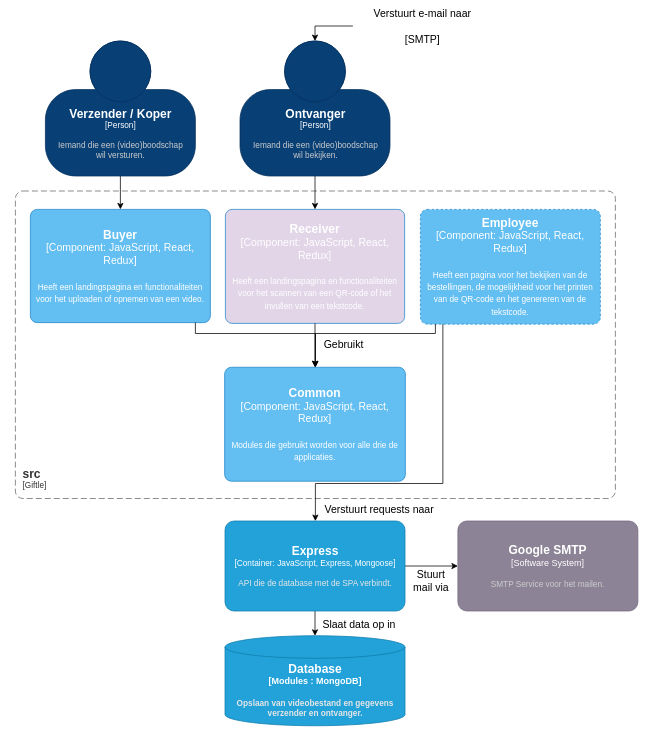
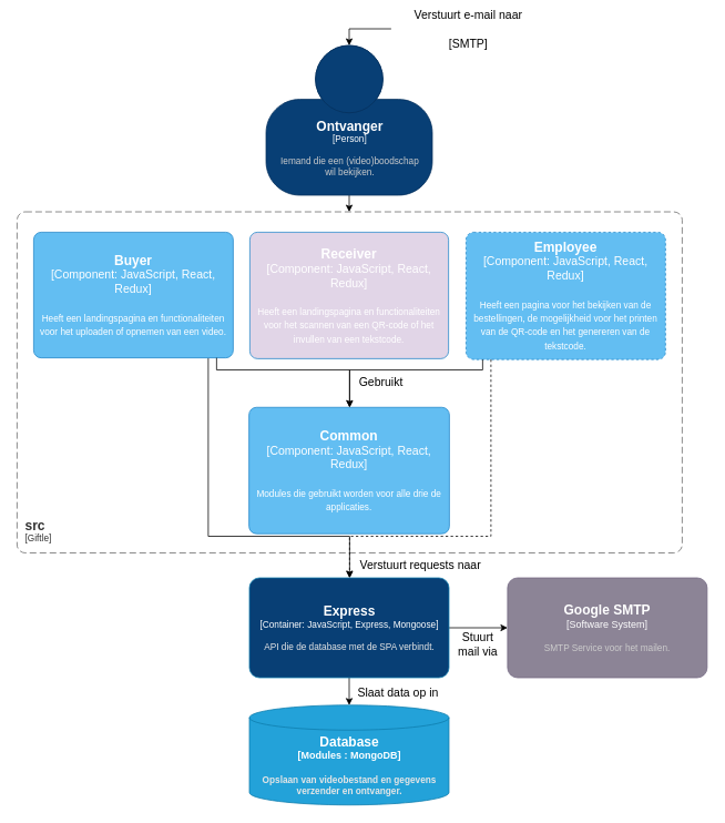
  <mxCell id="0" />
  <mxCell id="1" parent="0" />
- <mxCell id="2" style="edgeStyle=orthogonalEdgeStyle;rounded=0;orthogonalLoop=1;jettySize=auto;html=1;exitX=0.5;exitY=1;exitDx=0;exitDy=0;exitPerimeter=0;entryX=0.5;entryY=0;entryDx=0;entryDy=0;entryPerimeter=0;fontFamily=Helvetica;fontSize=14;fontColor=#000000;strokeColor=default;strokeWidth=1;" parent="1" source="3" target="13" edge="1"><mxGeometry relative="1" as="geometry"><mxPoint x="128" y="272" as="targetPoint" /></mxGeometry></mxCell>
- <mxCell id="3" value="&lt;font style=&quot;font-size: 16px&quot;&gt;&lt;b&gt;Verzender / Koper&lt;/b&gt;&lt;/font&gt;&lt;div&gt;[Person]&lt;/div&gt;&lt;br&gt;&lt;div&gt;&lt;font style=&quot;font-size: 11px&quot;&gt;&lt;font color=&quot;#cccccc&quot;&gt;Iemand die een (video)boodschap&#10;wil versturen.&lt;/font&gt;&lt;/font&gt;&lt;/div&gt;" style="html=1;fontSize=11;dashed=0;whitespace=wrap;fillColor=#083F75;strokeColor=#06315C;fontColor=#ffffff;shape=mxgraph.c4.person2;align=center;metaEdit=1;points=[[0.5,0,0],[1,0.5,0],[1,0.75,0],[0.75,1,0],[0.5,1,0],[0.25,1,0],[0,0.75,0],[0,0.5,0]];resizable=0;fontFamily=Helvetica;" parent="1" vertex="1"><mxGeometry x="60" y="54" width="200" height="180" as="geometry" /></mxCell>
  <mxCell id="4" style="edgeStyle=orthogonalEdgeStyle;rounded=0;orthogonalLoop=1;jettySize=auto;html=1;entryX=0.5;entryY=0;entryDx=0;entryDy=0;entryPerimeter=0;strokeWidth=1;startArrow=none;endSize=6;fontFamily=Helvetica;" parent="1" source="22" target="21" edge="1"><mxGeometry relative="1" as="geometry"><Array as="points"><mxPoint x="603" y="34" /><mxPoint x="420" y="34" /></Array></mxGeometry></mxCell>
  <mxCell id="5" value="&lt;font style=&quot;font-size: 16px&quot;&gt;&lt;b&gt;Google SMTP&lt;/b&gt;&lt;/font&gt;&lt;div&gt;[Software System]&lt;/div&gt;&lt;br&gt;&lt;div&gt;&lt;font style=&quot;font-size: 11px&quot;&gt;&lt;font color=&quot;#cccccc&quot;&gt;SMTP Service voor het mailen.&lt;/font&gt;&lt;/font&gt;&lt;/div&gt;" style="rounded=1;whiteSpace=wrap;html=1;labelBackgroundColor=none;fillColor=#8C8496;fontColor=#ffffff;align=center;arcSize=10;strokeColor=#736782;metaEdit=1;resizable=0;points=[[0.25,0,0],[0.5,0,0],[0.75,0,0],[1,0.25,0],[1,0.5,0],[1,0.75,0],[0.75,1,0],[0.5,1,0],[0.25,1,0],[0,0.75,0],[0,0.5,0],[0,0.25,0]];fontFamily=Helvetica;" parent="1" vertex="1"><mxGeometry x="610" y="694" width="240" height="120" as="geometry" /></mxCell>
  <mxCell id="6" value="&lt;font style=&quot;font-size: 16px&quot;&gt;&lt;b&gt;&lt;div style=&quot;text-align: left&quot;&gt;src&lt;/div&gt;&lt;/b&gt;&lt;/font&gt;&lt;div style=&quot;text-align: left&quot;&gt;[Giftle]&lt;/div&gt;" style="rounded=1;fontSize=11;whiteSpace=wrap;html=1;dashed=1;arcSize=20;fillColor=none;strokeColor=#666666;fontColor=#333333;labelBackgroundColor=none;align=left;verticalAlign=bottom;labelBorderColor=none;spacingTop=0;spacing=10;dashPattern=8 4;metaEdit=1;rotatable=0;perimeter=rectanglePerimeter;noLabel=0;labelPadding=0;allowArrows=0;connectable=0;expand=0;recursiveResize=0;editable=1;pointerEvents=0;absoluteArcSize=1;points=[[0.25,0,0],[0.5,0,0],[0.75,0,0],[1,0.25,0],[1,0.5,0],[1,0.75,0],[0.75,1,0],[0.5,1,0],[0.25,1,0],[0,0.75,0],[0,0.5,0],[0,0.25,0]];fontFamily=Helvetica;" parent="1" vertex="1"><mxGeometry x="20" y="254" width="800" height="410" as="geometry" /></mxCell>
  <mxCell id="7" value="&lt;font style=&quot;font-size: 16px&quot;&gt;&lt;b&gt;Database&lt;/b&gt;&lt;/font&gt;&lt;div&gt;&lt;b&gt;[Modules :&amp;nbsp;MongoDB]&lt;/b&gt;&lt;/div&gt;&lt;b&gt;&lt;br&gt;&lt;div&gt;&lt;font style=&quot;font-size: 11px&quot;&gt;&lt;font color=&quot;#E6E6E6&quot;&gt;Opslaan van videobestand en gegevens verzender en ontvanger.&lt;/font&gt;&lt;/font&gt;&lt;/div&gt;&lt;/b&gt;" style="shape=cylinder3;size=15;whiteSpace=wrap;html=1;boundedLbl=1;rounded=0;labelBackgroundColor=none;fillColor=#23A2D9;fontSize=12;fontColor=#ffffff;align=center;strokeColor=#0E7DAD;metaEdit=1;points=[[0.5,0,0],[1,0.25,0],[1,0.5,0],[1,0.75,0],[0.5,1,0],[0,0.75,0],[0,0.5,0],[0,0.25,0]];resizable=0;fontFamily=Helvetica;" parent="1" vertex="1"><mxGeometry x="299.5" y="847" width="240" height="120" as="geometry" /></mxCell>
  <mxCell id="8" style="edgeStyle=orthogonalEdgeStyle;rounded=0;orthogonalLoop=1;jettySize=auto;html=1;exitX=0.5;exitY=1;exitDx=0;exitDy=0;exitPerimeter=0;entryX=0.5;entryY=0;entryDx=0;entryDy=0;entryPerimeter=0;fontFamily=Helvetica;fontSize=14;fontColor=#000000;strokeColor=default;strokeWidth=1;" parent="1" source="10" target="7" edge="1"><mxGeometry relative="1" as="geometry" /></mxCell>
  <mxCell id="9" style="edgeStyle=orthogonalEdgeStyle;rounded=0;orthogonalLoop=1;jettySize=auto;html=1;entryX=0;entryY=0.5;entryDx=0;entryDy=0;entryPerimeter=0;fontFamily=Helvetica;fontSize=14;fontColor=#000000;strokeColor=default;strokeWidth=1;" parent="1" source="10" target="5" edge="1"><mxGeometry relative="1" as="geometry" /></mxCell>
- <mxCell id="10" value="&lt;font style=&quot;font-size: 16px&quot;&gt;&lt;b&gt;Express&lt;/b&gt;&lt;/font&gt;&lt;div&gt;[Container: JavaScript, Express, Mongoose]&lt;/div&gt;&lt;br&gt;&lt;div&gt;&lt;font style=&quot;font-size: 11px&quot;&gt;&lt;font color=&quot;#E6E6E6&quot;&gt;API die de database met de SPA verbindt.&lt;/font&gt;&lt;/font&gt;&lt;/div&gt;" style="rounded=1;whiteSpace=wrap;html=1;fontSize=11;labelBackgroundColor=none;fillColor=#23A2D9;fontColor=#ffffff;align=center;arcSize=10;strokeColor=#0E7DAD;metaEdit=1;resizable=0;points=[[0.25,0,0],[0.5,0,0],[0.75,0,0],[1,0.25,0],[1,0.5,0],[1,0.75,0],[0.75,1,0],[0.5,1,0],[0.25,1,0],[0,0.75,0],[0,0.5,0],[0,0.25,0]];fontFamily=Helvetica;" parent="1" vertex="1"><mxGeometry x="299.5" y="694" width="240" height="120" as="geometry" /></mxCell>
+ <mxCell id="10" value="&lt;font style=&quot;font-size: 16px&quot;&gt;&lt;b&gt;Express&lt;/b&gt;&lt;/font&gt;&lt;div&gt;[Container: JavaScript, Express, Mongoose]&lt;/div&gt;&lt;br&gt;&lt;div&gt;&lt;font style=&quot;font-size: 11px&quot;&gt;&lt;font color=&quot;#E6E6E6&quot;&gt;API die de database met de SPA verbindt.&lt;/font&gt;&lt;/font&gt;&lt;/div&gt;" style="rounded=1;whiteSpace=wrap;html=1;fontSize=11;labelBackgroundColor=none;fillColor=#083f75;fontColor=#ffffff;align=center;arcSize=10;strokeColor=#0E7DAD;metaEdit=1;resizable=0;points=[[0.25,0,0],[0.5,0,0],[0.75,0,0],[1,0.25,0],[1,0.5,0],[1,0.75,0],[0.75,1,0],[0.5,1,0],[0.25,1,0],[0,0.75,0],[0,0.5,0],[0,0.25,0]];fontFamily=Helvetica;" parent="1" vertex="1"><mxGeometry x="299.5" y="694" width="240" height="120" as="geometry" /></mxCell>
  <mxCell id="11" value="Slaat data op in" style="text;html=1;strokeColor=none;fillColor=none;align=center;verticalAlign=middle;whiteSpace=wrap;rounded=0;fontFamily=Helvetica;fontSize=14;fontColor=#000000;" parent="1" vertex="1"><mxGeometry x="419.5" y="817" width="117" height="30" as="geometry" /></mxCell>
+ <mxCell id="12" style="edgeStyle=orthogonalEdgeStyle;rounded=0;orthogonalLoop=1;jettySize=auto;html=1;fontFamily=Helvetica;fontSize=14;fontColor=#000000;strokeColor=default;strokeWidth=1;" parent="1" source="13" target="10" edge="1"><mxGeometry relative="1" as="geometry"><Array as="points"><mxPoint x="250" y="644" /><mxPoint x="420" y="644" /></Array></mxGeometry></mxCell>
  <mxCell id="13" value="&lt;font style=&quot;font-size: 16px&quot;&gt;&lt;b&gt;Buyer&lt;/b&gt;&lt;/font&gt;&lt;div&gt;[Component: JavaScript, React, Redux]&lt;/div&gt;&lt;br&gt;&lt;div&gt;&lt;font style=&quot;font-size: 11px&quot;&gt;Heeft een landingspagina en functionaliteiten voor het uploaden of opnemen van een video.&lt;/font&gt;&lt;/div&gt;" style="rounded=1;whiteSpace=wrap;html=1;labelBackgroundColor=none;fillColor=#63BEF2;fontColor=#ffffff;align=center;arcSize=6;strokeColor=#2086C9;metaEdit=1;resizable=1;points=[[0.25,0,0],[0.5,0,0],[0.75,0,0],[1,0.25,0],[1,0.5,0],[1,0.75,0],[0.75,1,0],[0.5,1,0],[0.25,1,0],[0,0.75,0],[0,0.5,0],[0,0.25,0]];fontFamily=Helvetica;fontSize=14;" parent="1" vertex="1"><mxGeometry x="40" y="278.5" width="240" height="151" as="geometry" /></mxCell>
  <mxCell id="14" value="&lt;font style=&quot;font-size: 16px&quot;&gt;&lt;b&gt;Receiver&lt;/b&gt;&lt;/font&gt;&lt;div&gt;[Component: JavaScript, React, Redux]&lt;/div&gt;&lt;br&gt;&lt;div&gt;&lt;font style=&quot;font-size: 11px&quot;&gt;Heeft een landingspagina en functionaliteiten voor het scannen van een QR-code of het invullen van een tekstcode.&lt;/font&gt;&lt;/div&gt;" style="rounded=1;whiteSpace=wrap;html=1;labelBackgroundColor=none;fillColor=#e1d5e7;fontColor=#ffffff;align=center;arcSize=6;strokeColor=#2086C9;metaEdit=1;resizable=1;points=[[0.25,0,0],[0.5,0,0],[0.75,0,0],[1,0.25,0],[1,0.5,0],[1,0.75,0],[0.75,1,0],[0.5,1,0],[0.25,1,0],[0,0.75,0],[0,0.5,0],[0,0.25,0]];fontFamily=Helvetica;fontSize=14;" parent="1" vertex="1"><mxGeometry x="300" y="278.5" width="239" height="152" as="geometry" /></mxCell>
  <mxCell id="15" value="&lt;font style=&quot;font-size: 16px&quot;&gt;&lt;b&gt;Employee&lt;/b&gt;&lt;/font&gt;&lt;div&gt;[Component: JavaScript, React, Redux]&lt;/div&gt;&lt;br&gt;&lt;div&gt;&lt;font style=&quot;font-size: 11px&quot;&gt;Heeft een pagina voor het bekijken van de bestellingen, de mogelijkheid voor het printen van de QR-code en het genereren van de tekstcode.&lt;/font&gt;&lt;/div&gt;" style="rounded=1;whiteSpace=wrap;html=1;labelBackgroundColor=none;fillColor=#63BEF2;fontColor=#ffffff;align=center;arcSize=6;strokeColor=#2086C9;metaEdit=1;resizable=1;points=[[0.25,0,0],[0.5,0,0],[0.75,0,0],[1,0.25,0],[1,0.5,0],[1,0.75,0],[0.75,1,0],[0.5,1,0],[0.25,1,0],[0,0.75,0],[0,0.5,0],[0,0.25,0]];fontFamily=Helvetica;fontSize=14;dashed=1;" parent="1" vertex="1"><mxGeometry x="560" y="278.5" width="240" height="153" as="geometry" /></mxCell>
  <mxCell id="16" value="&lt;font style=&quot;font-size: 16px&quot;&gt;&lt;b&gt;Common&lt;/b&gt;&lt;/font&gt;&lt;div&gt;[Component: JavaScript, React, Redux]&lt;/div&gt;&lt;br&gt;&lt;div&gt;&lt;font style=&quot;font-size: 11px&quot;&gt;Modules die gebruikt worden voor alle drie de applicaties.&lt;/font&gt;&lt;/div&gt;" style="rounded=1;whiteSpace=wrap;html=1;labelBackgroundColor=none;fillColor=#63BEF2;fontColor=#ffffff;align=center;arcSize=6;strokeColor=#2086C9;metaEdit=1;resizable=1;points=[[0.25,0,0],[0.5,0,0],[0.75,0,0],[1,0.25,0],[1,0.5,0],[1,0.75,0],[0.75,1,0],[0.5,1,0],[0.25,1,0],[0,0.75,0],[0,0.5,0],[0,0.25,0]];fontFamily=Helvetica;fontSize=14;" parent="1" vertex="1"><mxGeometry x="299" y="489" width="241" height="152" as="geometry" /></mxCell>
  <mxCell id="17" value="Gebruikt" style="text;html=1;strokeColor=none;fillColor=none;align=center;verticalAlign=middle;whiteSpace=wrap;rounded=0;fontFamily=Helvetica;fontSize=14;fontColor=#000000;rotation=0;" parent="1" vertex="1"><mxGeometry x="419.5" y="444" width="76" height="30" as="geometry" /></mxCell>
  <mxCell id="18" value="Verstuurt requests naar" style="text;html=1;strokeColor=none;fillColor=none;align=center;verticalAlign=middle;whiteSpace=wrap;rounded=0;fontFamily=Helvetica;fontSize=14;fontColor=#000000;" parent="1" vertex="1"><mxGeometry x="419.5" y="664" width="170.5" height="30" as="geometry" /></mxCell>
  <mxCell id="19" value="Stuurt&lt;br&gt;mail via" style="text;html=1;strokeColor=none;fillColor=none;align=center;verticalAlign=middle;whiteSpace=wrap;rounded=0;fontFamily=Helvetica;fontSize=14;fontColor=#000000;" parent="1" vertex="1"><mxGeometry x="515.5" y="759" width="117" height="30" as="geometry" /></mxCell>
- <mxCell id="20" style="edgeStyle=orthogonalEdgeStyle;rounded=0;orthogonalLoop=1;jettySize=auto;html=1;entryX=0.5;entryY=0;entryDx=0;entryDy=0;entryPerimeter=0;fontFamily=Helvetica;fontSize=14;fontColor=#000000;strokeColor=default;strokeWidth=1;" parent="1" source="21" target="14" edge="1"><mxGeometry relative="1" as="geometry" /></mxCell>
+ <mxCell id="20" style="edgeStyle=orthogonalEdgeStyle;rounded=0;orthogonalLoop=1;jettySize=auto;html=1;fontFamily=Helvetica;fontSize=14;fontColor=#000000;strokeColor=default;strokeWidth=1;" parent="1" source="21" target="6" edge="1"><mxGeometry relative="1" as="geometry" /></mxCell>
  <mxCell id="21" value="&lt;font style=&quot;font-size: 16px&quot;&gt;&lt;b&gt;Ontvanger&lt;/b&gt;&lt;/font&gt;&lt;div&gt;[Person]&lt;/div&gt;&lt;br&gt;&lt;div&gt;&lt;font style=&quot;font-size: 11px&quot;&gt;&lt;font color=&quot;#cccccc&quot;&gt;Iemand die een (video)boodschap&#10;wil bekijken.&lt;/font&gt;&lt;/font&gt;&lt;/div&gt;" style="html=1;fontSize=11;dashed=0;whitespace=wrap;fillColor=#083F75;strokeColor=#06315C;fontColor=#ffffff;shape=mxgraph.c4.person2;align=center;metaEdit=1;points=[[0.5,0,0],[1,0.5,0],[1,0.75,0],[0.75,1,0],[0.5,1,0],[0.25,1,0],[0,0.75,0],[0,0.5,0]];resizable=0;fontFamily=Helvetica;" parent="1" vertex="1"><mxGeometry x="319.5" y="54" width="200" height="180" as="geometry" /></mxCell>
  <mxCell id="22" value="&lt;font style=&quot;font-size: 14px&quot;&gt;Verstuurt e-mail naar&lt;br&gt;&lt;br&gt;[SMTP]&lt;/font&gt;" style="text;html=1;strokeColor=none;fillColor=none;align=center;verticalAlign=middle;whiteSpace=wrap;rounded=0;fontFamily=Helvetica;" parent="1" vertex="1"><mxGeometry x="470" y="20" width="186" height="30" as="geometry" /></mxCell>
  <mxCell id="23" value="" style="endArrow=classic;html=1;rounded=0;endSize=6;strokeWidth=1;edgeStyle=orthogonalEdgeStyle;fontFamily=Helvetica;" edge="1" parent="1" source="13" target="16"><mxGeometry width="50" height="50" relative="1" as="geometry"><mxPoint x="420" y="504" as="sourcePoint" /><mxPoint x="470" y="454" as="targetPoint" /><Array as="points"><mxPoint x="260" y="444" /><mxPoint x="420" y="444" /></Array></mxGeometry></mxCell>
- <mxCell id="24" value="" style="endArrow=classic;html=1;rounded=0;endSize=6;strokeWidth=1;fontFamily=Helvetica;" edge="1" parent="1" source="14" target="16"><mxGeometry width="50" height="50" relative="1" as="geometry"><mxPoint x="490" y="464" as="sourcePoint" /><mxPoint x="540" y="414" as="targetPoint" /></mxGeometry></mxCell>
  <mxCell id="25" value="" style="endArrow=classic;html=1;rounded=0;endSize=6;strokeWidth=1;edgeStyle=orthogonalEdgeStyle;fontFamily=Helvetica;" edge="1" parent="1" source="15" target="16"><mxGeometry width="50" height="50" relative="1" as="geometry"><mxPoint x="490" y="484" as="sourcePoint" /><mxPoint x="540" y="434" as="targetPoint" /><Array as="points"><mxPoint x="580" y="444" /><mxPoint x="420" y="444" /></Array></mxGeometry></mxCell>
- <mxCell id="26" value="" style="endArrow=classic;html=1;rounded=0;endSize=6;strokeWidth=1;edgeStyle=orthogonalEdgeStyle;fontFamily=Helvetica;" edge="1" parent="1" source="15" target="10"><mxGeometry width="50" height="50" relative="1" as="geometry"><mxPoint x="560" y="484" as="sourcePoint" /><mxPoint x="610" y="434" as="targetPoint" /><Array as="points"><mxPoint x="590" y="644" /><mxPoint x="420" y="644" /></Array></mxGeometry></mxCell>
+ <mxCell id="26" value="" style="endArrow=classic;html=1;rounded=0;endSize=6;strokeWidth=1;edgeStyle=orthogonalEdgeStyle;fontFamily=Helvetica;dashed=1;" edge="1" parent="1" source="15" target="10"><mxGeometry width="50" height="50" relative="1" as="geometry"><mxPoint x="560" y="484" as="sourcePoint" /><mxPoint x="610" y="434" as="targetPoint" /><Array as="points"><mxPoint x="590" y="644" /><mxPoint x="420" y="644" /></Array></mxGeometry></mxCell>
